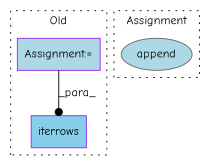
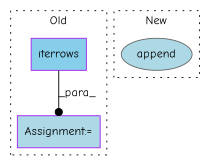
  digraph {
    fontname="Comic Neue"
    node [a=32 shape=box style=filled fillcolor=lightblue color=purple fontname="Comic Neue"]
    n1 [l=10 label=iterrows s=3906 fillcolor=skyblue]
    n2 [a=7 l="65,2" label="Assignment:=" s="3824,3916"]
    n3 [l="7,1" label=append s="6531,6542" shape=ellipse color=gray40]
    subgraph cluster_1 {
      label=Old
      style=dotted
      n1
      n2
    }
    subgraph cluster_2 {
-     label=Assignment
+     label=New
      style=dotted
      n3
    }
-   n2 -> n1 [label=_para_ arrowhead=dot fontname="Comic Neue"]
+   n1 -> n2 [label=_para_ arrowhead=dot fontname="Comic Neue"]
  }
